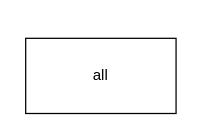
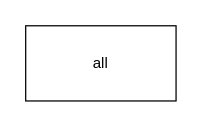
  <mxCell id="0" />
  <mxCell id="1" parent="0" />
- <mxCell id="2" value="all" style="rounded=0;whiteSpace=wrap;html=1;" parent="1" vertex="1"><mxGeometry x="20" y="30" width="120" height="60" as="geometry" /></mxCell>
+ <mxCell id="2" value="all" style="rounded=0;whiteSpace=wrap;html=1;" parent="1" vertex="1"><mxGeometry x="20" y="20" width="120" height="60" as="geometry" /></mxCell>
